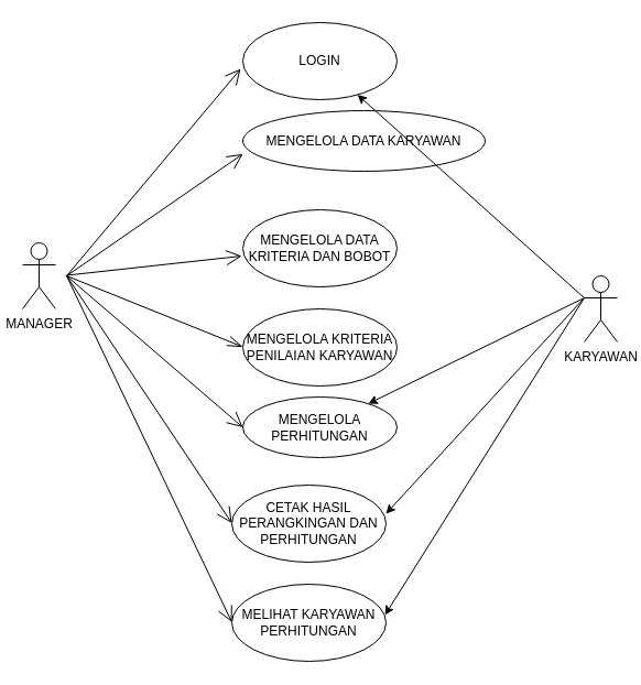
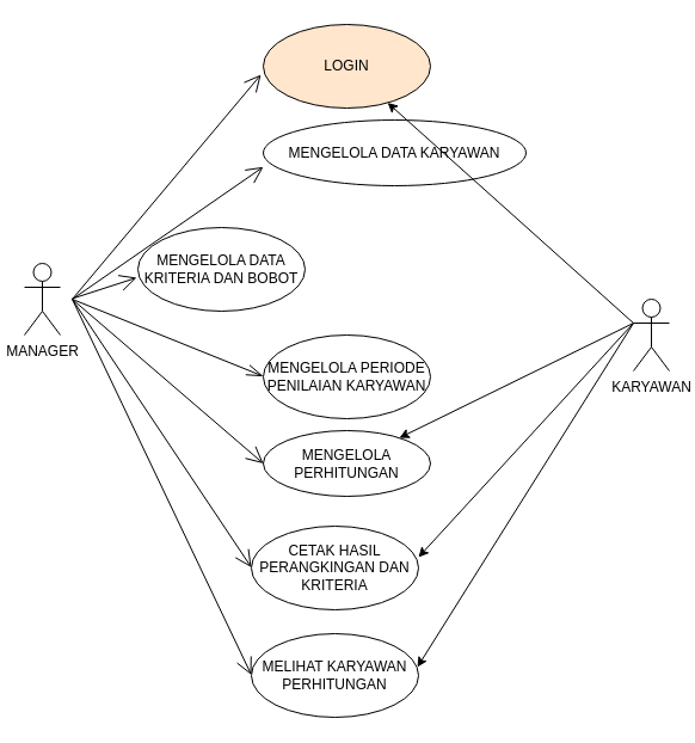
  <mxCell id="0" />
  <mxCell id="1" parent="0" />
  <mxCell id="2" value="MANAGER" style="shape=umlActor;verticalLabelPosition=bottom;verticalAlign=top;html=1;outlineConnect=0;" parent="1" vertex="1"><mxGeometry x="20" y="220" width="30" height="60" as="geometry" /></mxCell>
  <mxCell id="3" value="KARYAWAN" style="shape=umlActor;verticalLabelPosition=bottom;verticalAlign=top;html=1;outlineConnect=0;" parent="1" vertex="1"><mxGeometry x="530" y="250" width="30" height="60" as="geometry" /></mxCell>
- <mxCell id="4" value="LOGIN" style="ellipse;whiteSpace=wrap;html=1;" parent="1" vertex="1"><mxGeometry x="220" y="20" width="140" height="70" as="geometry" /></mxCell>
+ <mxCell id="4" value="LOGIN" style="ellipse;whiteSpace=wrap;html=1;fillColor=#ffe6cc;" parent="1" vertex="1"><mxGeometry x="220" y="20" width="140" height="70" as="geometry" /></mxCell>
  <mxCell id="5" value="MENGELOLA DATA KARYAWAN" style="ellipse;whiteSpace=wrap;html=1;" parent="1" vertex="1"><mxGeometry x="220" y="100" width="220" height="55" as="geometry" /></mxCell>
- <mxCell id="6" value="MENGELOLA DATA KRITERIA DAN BOBOT" style="ellipse;whiteSpace=wrap;html=1;" parent="1" vertex="1"><mxGeometry x="220" y="190" width="140" height="70" as="geometry" /></mxCell>
+ <mxCell id="6" value="MENGELOLA DATA KRITERIA DAN BOBOT" style="ellipse;whiteSpace=wrap;html=1;" parent="1" vertex="1"><mxGeometry x="115" y="190" width="140" height="70" as="geometry" /></mxCell>
  <mxCell id="7" value="MENGELOLA PERHITUNGAN" style="ellipse;whiteSpace=wrap;html=1;" parent="1" vertex="1"><mxGeometry x="220" y="360" width="140" height="55" as="geometry" /></mxCell>
- <mxCell id="8" value="CETAK HASIL PERANGKINGAN DAN PERHITUNGAN" style="ellipse;whiteSpace=wrap;html=1;" parent="1" vertex="1"><mxGeometry x="210" y="440" width="140" height="70" as="geometry" /></mxCell>
+ <mxCell id="8" value="CETAK HASIL PERANGKINGAN DAN KRITERIA" style="ellipse;whiteSpace=wrap;html=1;" parent="1" vertex="1"><mxGeometry x="210" y="440" width="140" height="70" as="geometry" /></mxCell>
  <mxCell id="9" value="MELIHAT KARYAWAN PERHITUNGAN" style="ellipse;whiteSpace=wrap;html=1;" parent="1" vertex="1"><mxGeometry x="210" y="530" width="140" height="70" as="geometry" /></mxCell>
- <mxCell id="10" value="MENGELOLA KRITERIA PENILAIAN KARYAWAN" style="ellipse;whiteSpace=wrap;html=1;" parent="1" vertex="1"><mxGeometry x="220" y="280" width="140" height="70" as="geometry" /></mxCell>
+ <mxCell id="10" value="MENGELOLA PERIODE PENILAIAN KARYAWAN" style="ellipse;whiteSpace=wrap;html=1;" parent="1" vertex="1"><mxGeometry x="220" y="280" width="140" height="70" as="geometry" /></mxCell>
  <mxCell id="11" value="" style="endArrow=open;endFill=1;endSize=12;html=1;rounded=0;entryX=-0.014;entryY=0.6;entryDx=0;entryDy=0;entryPerimeter=0;" parent="1" target="4" edge="1"><mxGeometry width="160" relative="1" as="geometry"><mxPoint x="60" y="250" as="sourcePoint" /><mxPoint x="200" y="249.5" as="targetPoint" /></mxGeometry></mxCell>
  <mxCell id="12" value="" style="endArrow=open;endFill=1;endSize=12;html=1;rounded=0;entryX=0;entryY=0.714;entryDx=0;entryDy=0;entryPerimeter=0;" parent="1" target="5" edge="1"><mxGeometry width="160" relative="1" as="geometry"><mxPoint x="60" y="250" as="sourcePoint" /><mxPoint x="210" y="240" as="targetPoint" /></mxGeometry></mxCell>
  <mxCell id="13" value="" style="endArrow=open;endFill=1;endSize=12;html=1;rounded=0;entryX=-0.007;entryY=0.6;entryDx=0;entryDy=0;entryPerimeter=0;" parent="1" target="6" edge="1"><mxGeometry width="160" relative="1" as="geometry"><mxPoint x="60" y="249.5" as="sourcePoint" /><mxPoint x="220" y="249.5" as="targetPoint" /></mxGeometry></mxCell>
  <mxCell id="14" value="" style="endArrow=openThin;endFill=0;endSize=12;html=1;rounded=0;" parent="1" edge="1"><mxGeometry width="160" relative="1" as="geometry"><mxPoint x="60" y="250" as="sourcePoint" /><mxPoint x="220" y="314.5" as="targetPoint" /></mxGeometry></mxCell>
  <mxCell id="15" value="" style="endArrow=open;endFill=1;endSize=12;html=1;rounded=0;entryX=0;entryY=0.5;entryDx=0;entryDy=0;" parent="1" target="7" edge="1"><mxGeometry width="160" relative="1" as="geometry"><mxPoint x="60" y="250" as="sourcePoint" /><mxPoint x="210" y="390" as="targetPoint" /></mxGeometry></mxCell>
  <mxCell id="16" value="" style="endArrow=open;endFill=1;endSize=12;html=1;rounded=0;" parent="1" edge="1"><mxGeometry width="160" relative="1" as="geometry"><mxPoint x="60" y="250" as="sourcePoint" /><mxPoint x="210" y="474.5" as="targetPoint" /></mxGeometry></mxCell>
  <mxCell id="17" value="" style="endArrow=open;endFill=1;endSize=12;html=1;rounded=0;" parent="1" edge="1"><mxGeometry width="160" relative="1" as="geometry"><mxPoint x="60" y="250" as="sourcePoint" /><mxPoint x="210" y="564.5" as="targetPoint" /></mxGeometry></mxCell>
  <mxCell id="18" value="" style="endArrow=classic;html=1;entryX=1;entryY=0.371;entryDx=0;entryDy=0;entryPerimeter=0;" edge="1" parent="1" target="8"><mxGeometry width="50" height="50" relative="1" as="geometry"><mxPoint x="530" y="270" as="sourcePoint" /><mxPoint x="280" y="330" as="targetPoint" /></mxGeometry></mxCell>
  <mxCell id="19" value="" style="endArrow=classic;html=1;" edge="1" parent="1" target="7"><mxGeometry width="50" height="50" relative="1" as="geometry"><mxPoint x="530" y="270" as="sourcePoint" /><mxPoint x="280" y="330" as="targetPoint" /><Array as="points" /></mxGeometry></mxCell>
  <mxCell id="20" value="" style="endArrow=classic;html=1;entryX=0.993;entryY=0.4;entryDx=0;entryDy=0;entryPerimeter=0;" edge="1" parent="1" target="9"><mxGeometry width="50" height="50" relative="1" as="geometry"><mxPoint x="530" y="270" as="sourcePoint" /><mxPoint x="280" y="330" as="targetPoint" /></mxGeometry></mxCell>
  <mxCell id="21" value="" style="endArrow=classic;html=1;" edge="1" parent="1" target="4"><mxGeometry width="50" height="50" relative="1" as="geometry"><mxPoint x="530" y="270" as="sourcePoint" /><mxPoint x="280" y="210" as="targetPoint" /></mxGeometry></mxCell>
